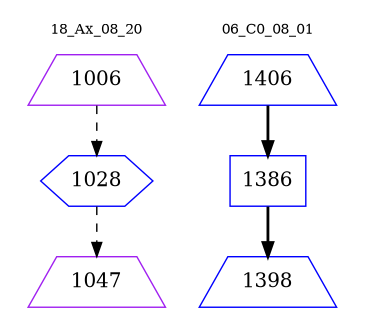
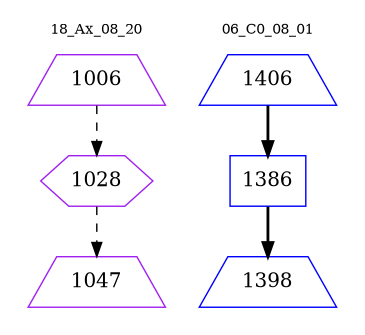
  digraph {
    node [color=blue shape=trapezium]
    edge [color=black style=dashed]
    n1 [color=purple label=1006]
-   n2 [label=1028 shape=hexagon]
+   n2 [color=purple label=1028 shape=hexagon]
    n3 [color=purple label=1047]
    n4 [label=1406]
    n5 [label=1386 shape=box]
    n6 [label=1398]
    subgraph cluster_1 {
      color=white
      fontsize=10
      label="18_Ax_08_20"
      n1
      n2
      n3
    }
    subgraph cluster_2 {
      color=white
      fontsize=10
      label="06_C0_08_01"
      n4
      n5
      n6
    }
    n1 -> n2
    n2 -> n3
    n4 -> n5 [style=bold]
    n5 -> n6 [style=bold]
  }
